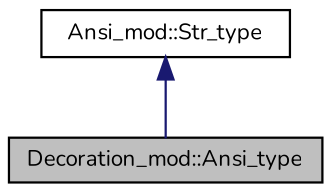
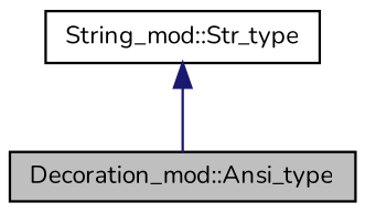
  digraph {
    fontname=Nunito
    node [color=black fontname=Nunito fontsize=10 shape=record style=filled]
    n1 [fillcolor=grey75 fontcolor=black height=0.2 label="Decoration_mod::Ansi_type" width=0.4]
-   n2 [fillcolor=white height=0.2 label="Ansi_mod::Str_type" width=0.4]
+   n2 [fillcolor=white height=0.2 label="String_mod::Str_type" width=0.4]
    n2 -> n1 [color=midnightblue dir=back fontname=Nunito fontsize=10 labelfontname=Helvetica labelfontsize=10 style=solid]
  }
